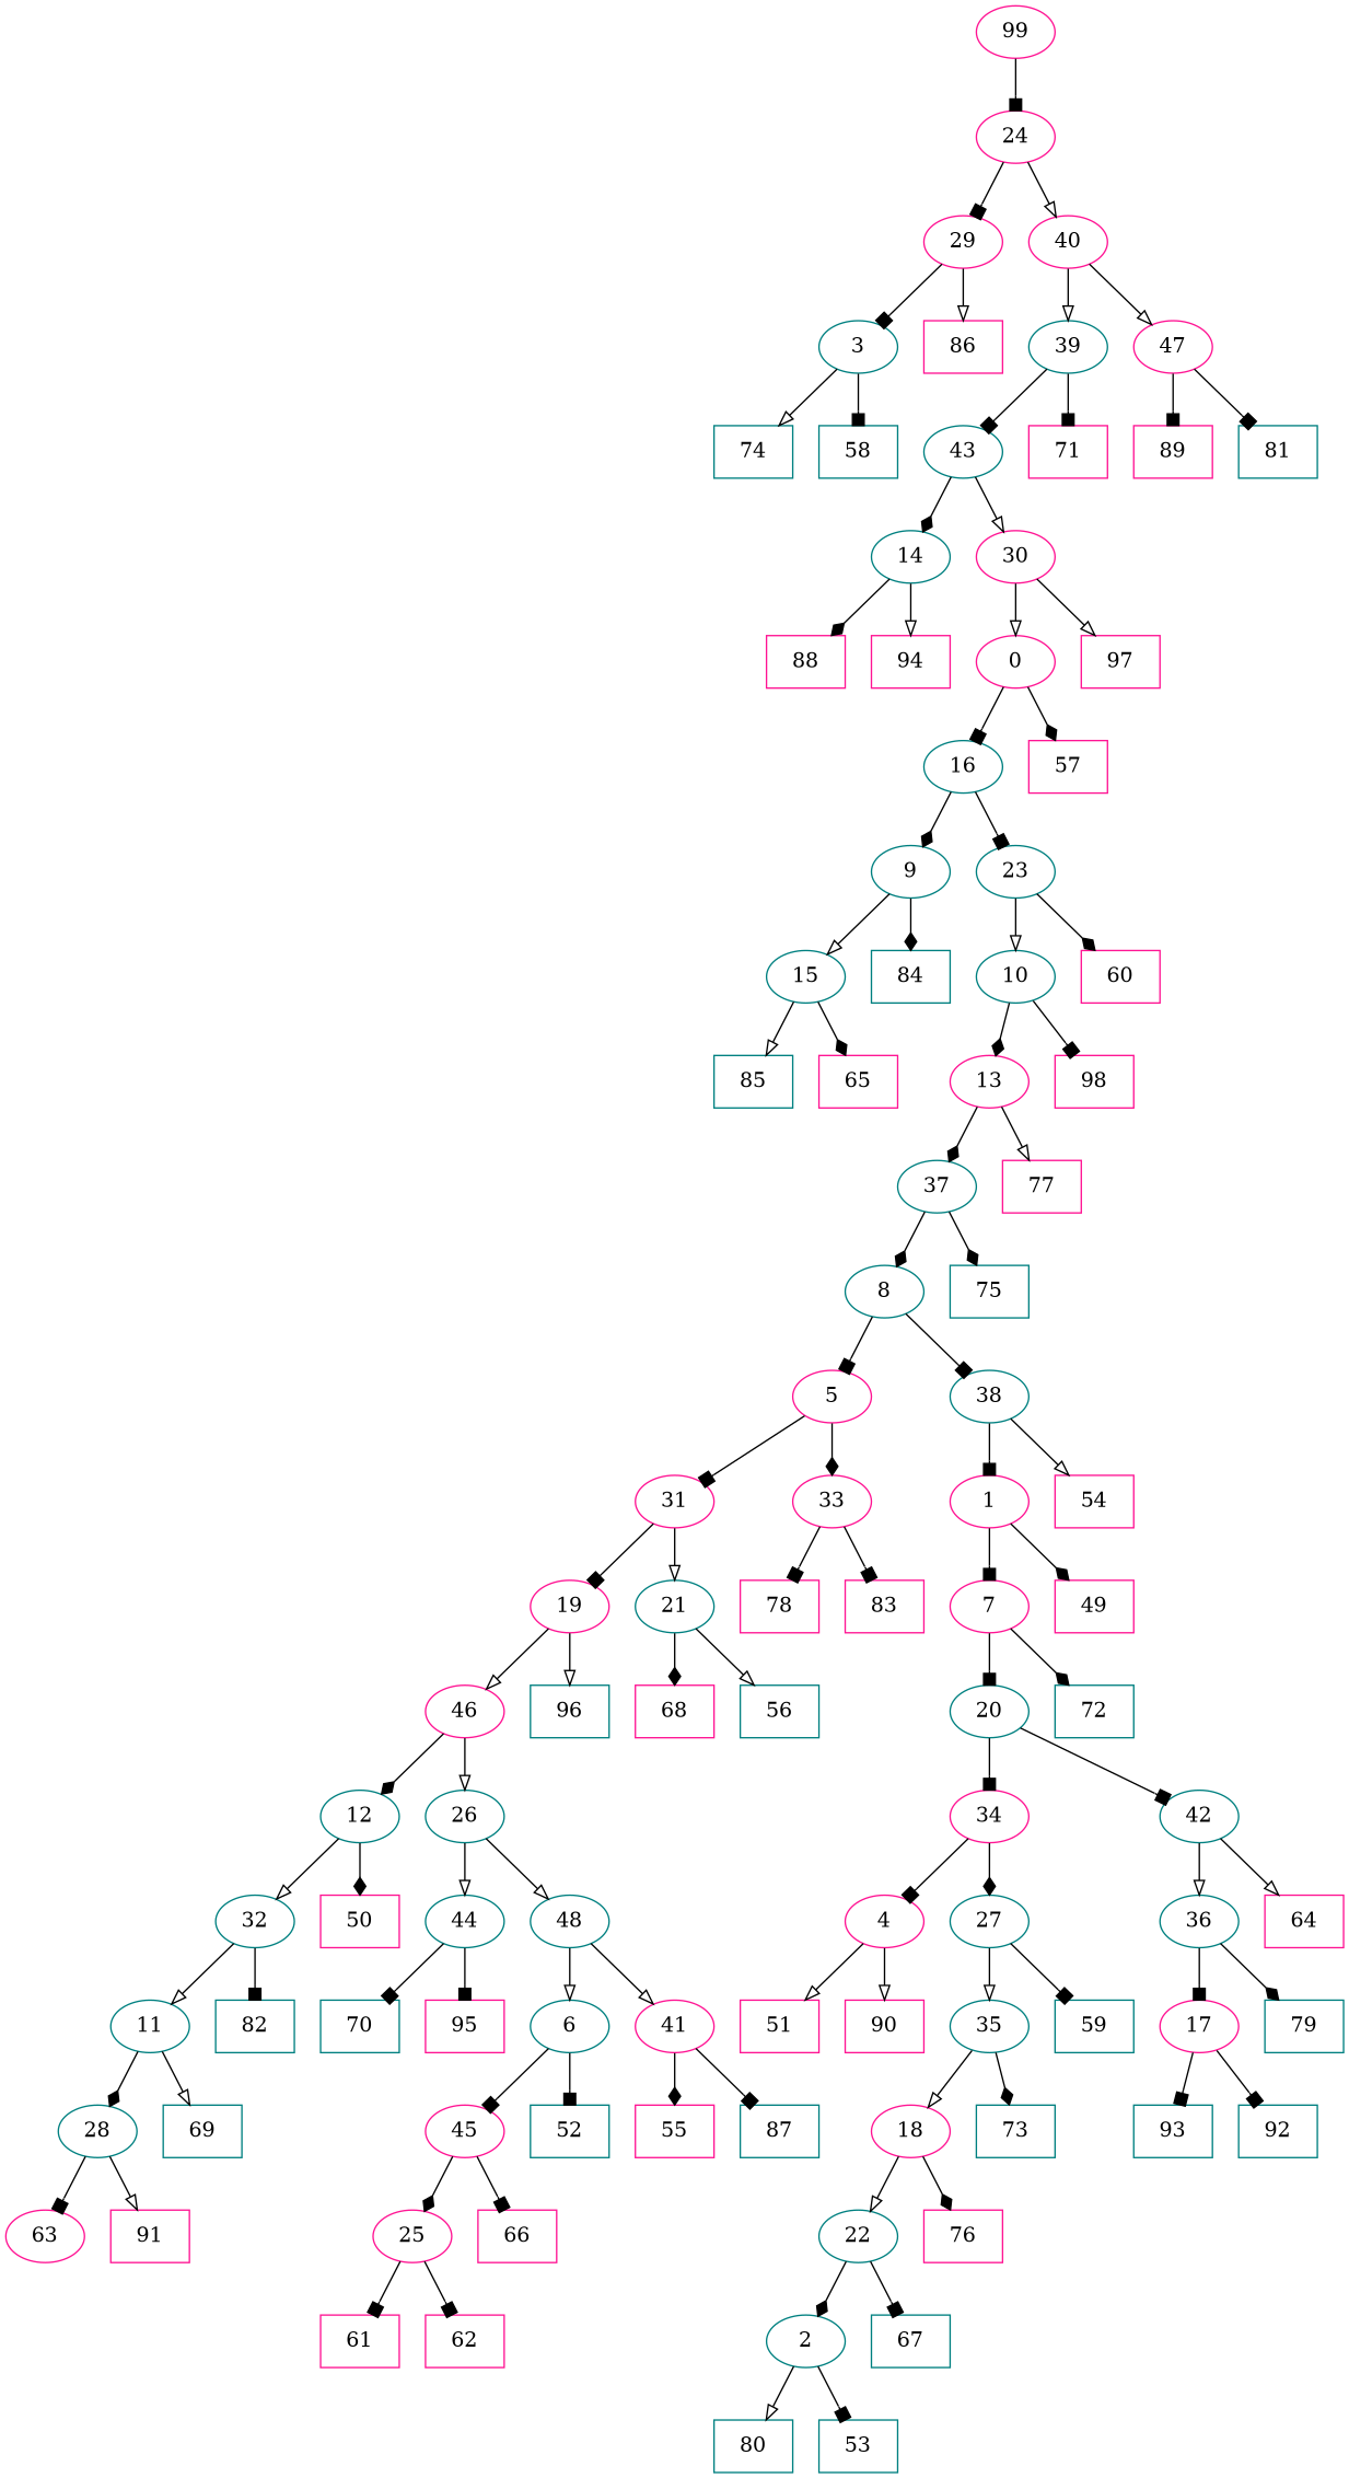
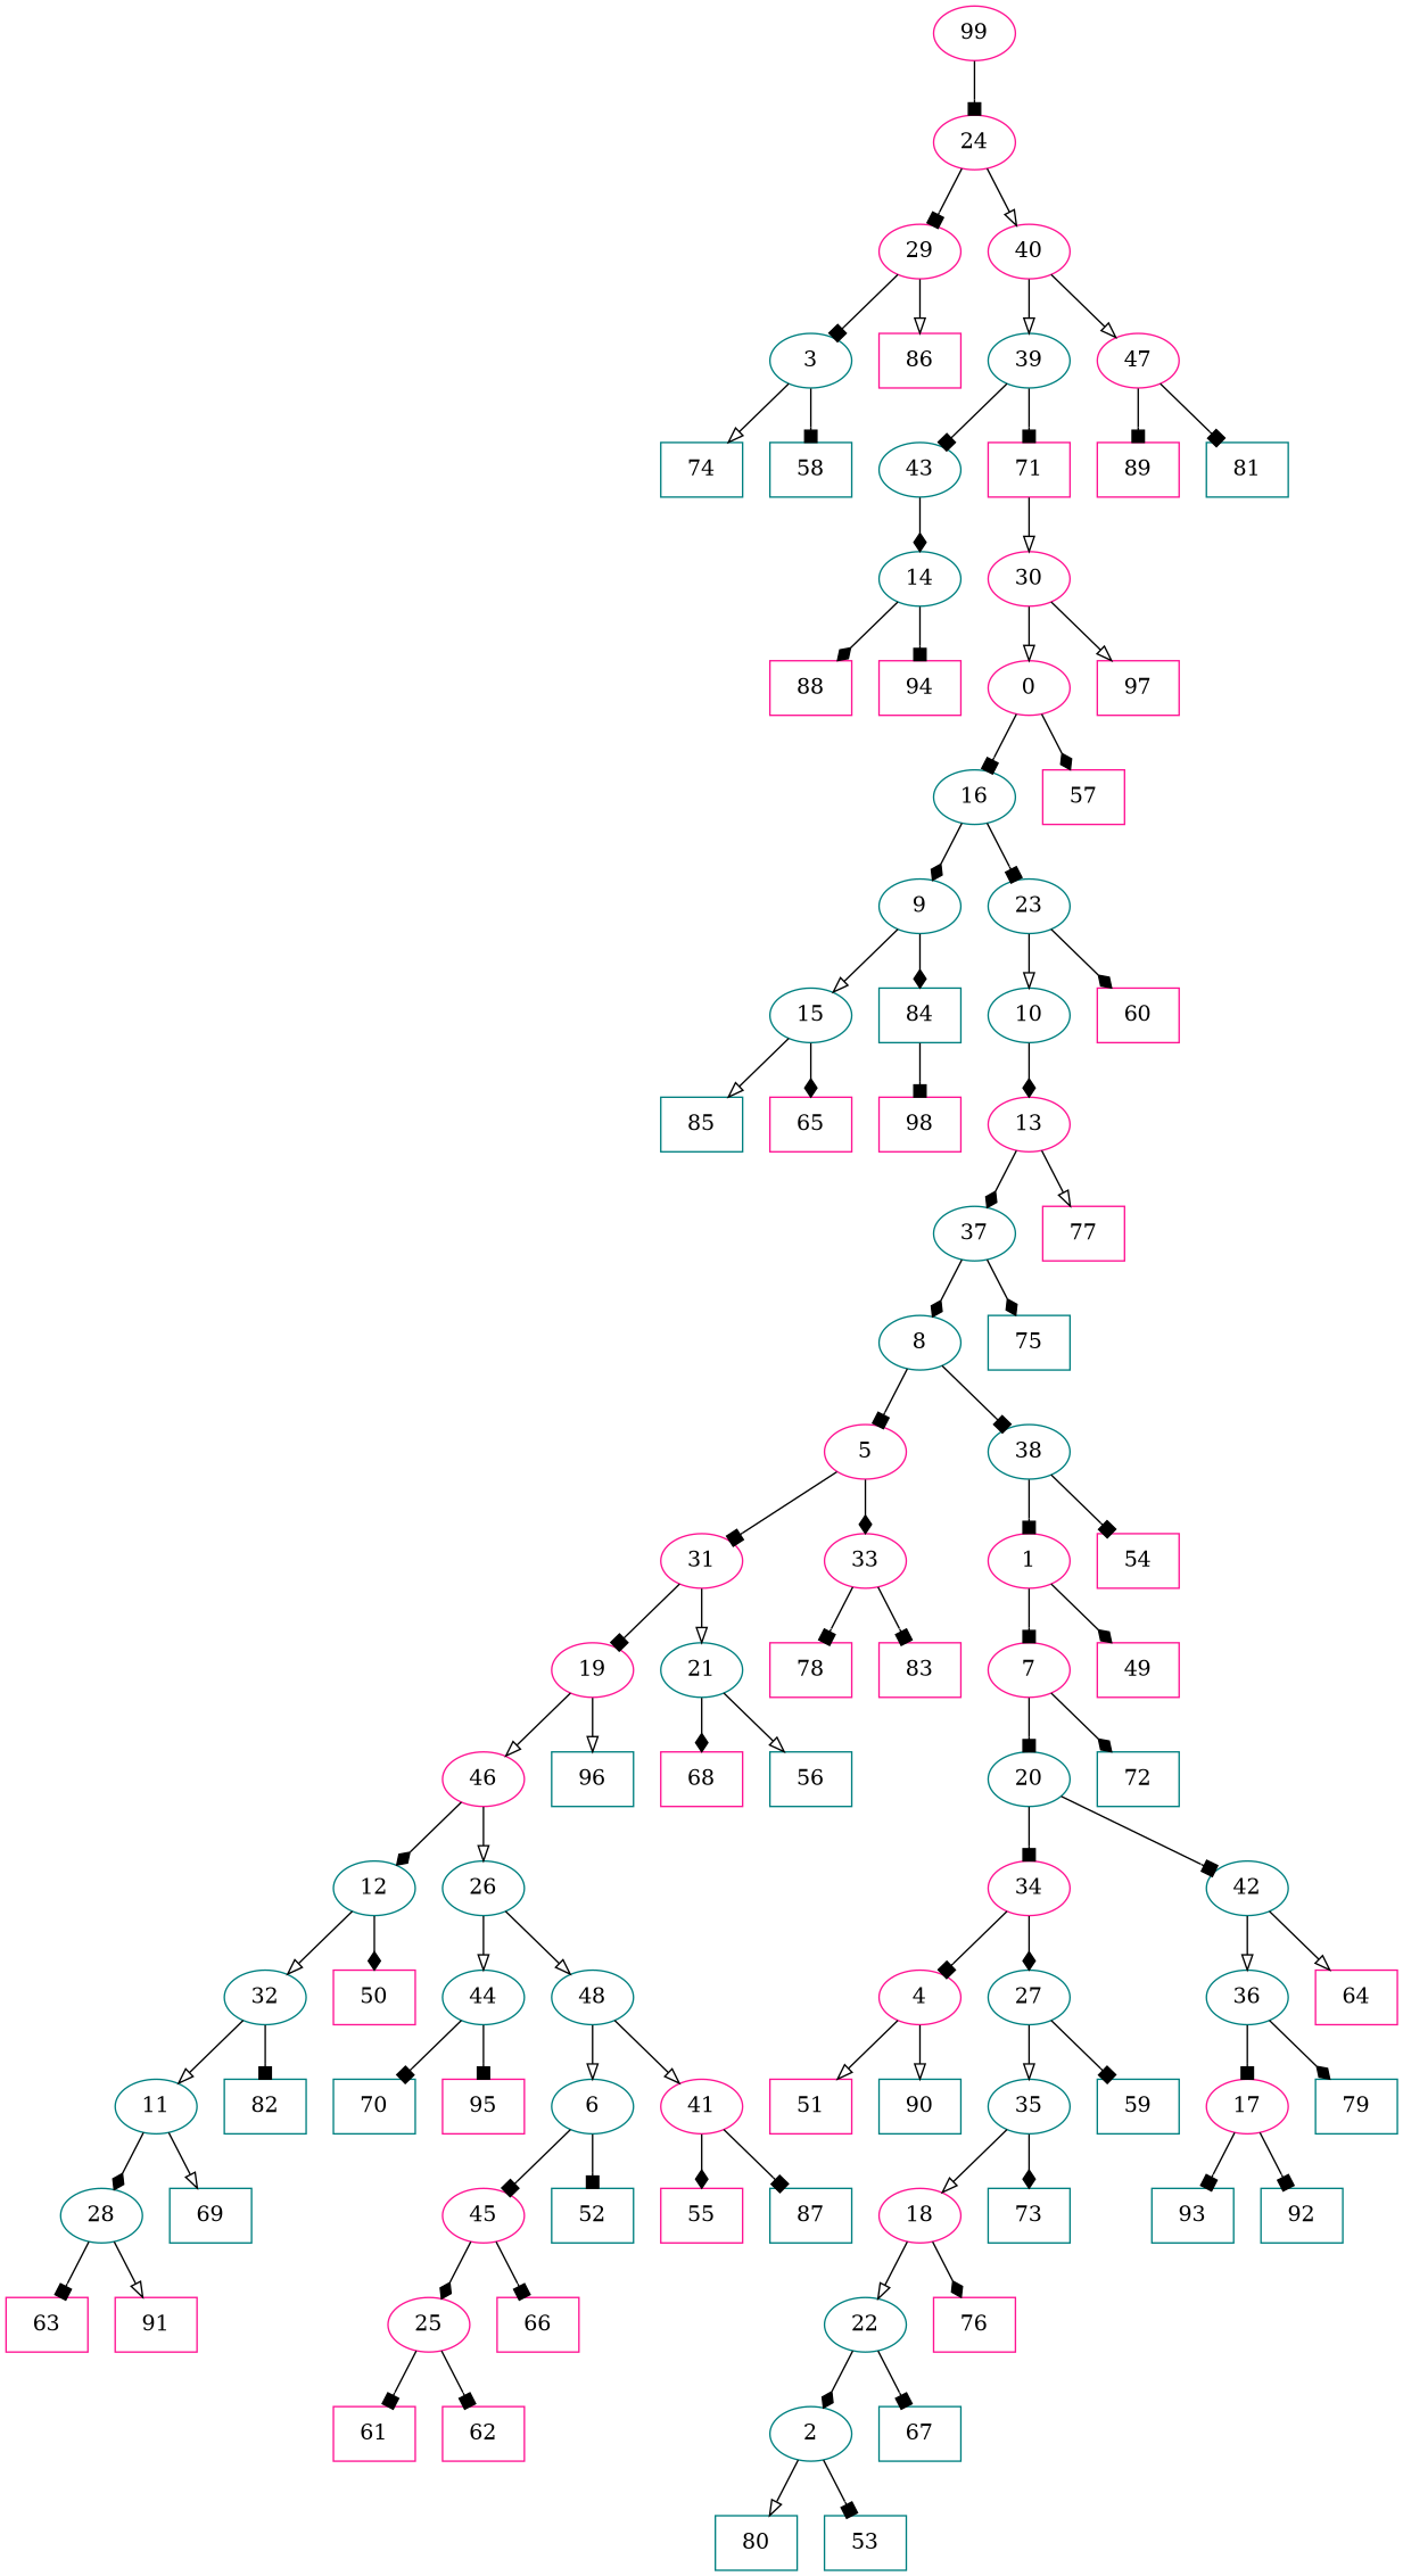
  digraph {
    node [color=deeppink]
    edge [arrowhead=box]
    n1 [label=0]
    n2 [color=teal label=16]
    n3 [label=57 shape=box]
    n4 [color=teal label=9]
    n5 [color=teal label=23]
    n6 [label=1]
    n7 [label=7]
    n8 [label=49 shape=box]
    n9 [color=teal label=20]
    n10 [color=teal label=72 shape=box]
    n11 [color=teal label=2]
    n12 [color=teal label=80 shape=box]
    n13 [color=teal label=53 shape=box]
    n14 [color=teal label=3]
    n15 [color=teal label=74 shape=box]
    n16 [color=teal label=58 shape=box]
    n17 [label=4]
    n18 [label=51 shape=box]
-   n19 [label=90 shape=box]
+   n19 [color=teal label=90 shape=box]
    n20 [label=5]
    n21 [label=31]
    n22 [label=33]
    n23 [label=19]
    n24 [color=teal label=21]
    n25 [label=78 shape=box]
    n26 [label=83 shape=box]
    n27 [color=teal label=6]
    n28 [label=45]
    n29 [color=teal label=52 shape=box]
    n30 [label=25]
    n31 [label=66 shape=box]
    n32 [label=34]
    n33 [color=teal label=42]
    n34 [color=teal label=8]
    n35 [color=teal label=38]
    n36 [label=54 shape=box]
    n37 [color=teal label=15]
    n38 [color=teal label=84 shape=box]
    n39 [color=teal label=85 shape=box]
    n40 [label=65 shape=box]
    n41 [color=teal label=10]
    n42 [label=13]
    n43 [label=98 shape=box]
    n44 [color=teal label=37]
    n45 [label=77 shape=box]
    n46 [color=teal label=11]
    n47 [color=teal label=28]
    n48 [color=teal label=69 shape=box]
-   n49 [label=63 shape=ellipse]
+   n49 [label=63 shape=box]
    n50 [label=91 shape=box]
    n51 [color=teal label=12]
    n52 [color=teal label=32]
    n53 [label=50 shape=box]
    n54 [color=teal label=82 shape=box]
    n55 [color=teal label=75 shape=box]
    n56 [color=teal label=14]
    n57 [label=88 shape=box]
    n58 [label=94 shape=box]
    n59 [label=60 shape=box]
    n60 [label=17]
    n61 [color=teal label=93 shape=box]
    n62 [color=teal label=92 shape=box]
    n63 [label=18]
    n64 [color=teal label=22]
    n65 [label=76 shape=box]
    n66 [color=teal label=67 shape=box]
    n67 [label=46]
    n68 [color=teal label=96 shape=box]
    n69 [color=teal label=26]
    n70 [color=teal label=27]
    n71 [color=teal label=36]
    n72 [label=64 shape=box]
    n73 [label=68 shape=box]
    n74 [color=teal label=56 shape=box]
    n75 [label=24]
    n76 [label=29]
    n77 [label=40]
    n78 [label=86 shape=box]
    n79 [color=teal label=39]
    n80 [label=47]
    n81 [label=61 shape=box]
    n82 [label=62 shape=box]
    n83 [color=teal label=44]
    n84 [color=teal label=48]
    n85 [color=teal label=70 shape=box]
    n86 [label=95 shape=box]
    n87 [label=41]
    n88 [color=teal label=35]
    n89 [color=teal label=59 shape=box]
    n90 [color=teal label=73 shape=box]
    n91 [label=30]
    n92 [label=97 shape=box]
    n93 [color=teal label=79 shape=box]
    n94 [color=teal label=43]
    n95 [label=71 shape=box]
    n96 [label=89 shape=box]
    n97 [color=teal label=81 shape=box]
    n98 [label=55 shape=box]
    n99 [color=teal label=87 shape=box]
    n100 [label=99]
    n1 -> n2
    n1 -> n3 [arrowhead=diamond]
    n2 -> n4 [arrowhead=diamond]
    n2 -> n5
    n4 -> n37 [arrowhead=onormal]
    n4 -> n38 [arrowhead=diamond]
    n5 -> n41 [arrowhead=onormal]
    n5 -> n59 [arrowhead=diamond]
    n6 -> n7
    n6 -> n8 [arrowhead=diamond]
    n7 -> n9
    n7 -> n10 [arrowhead=diamond]
    n9 -> n32
    n9 -> n33
    n11 -> n12 [arrowhead=onormal]
    n11 -> n13
    n14 -> n15 [arrowhead=onormal]
    n14 -> n16
    n17 -> n18 [arrowhead=onormal]
    n17 -> n19 [arrowhead=onormal]
    n20 -> n21
    n20 -> n22 [arrowhead=diamond]
    n21 -> n23
    n21 -> n24 [arrowhead=onormal]
    n22 -> n25
    n22 -> n26
    n23 -> n67 [arrowhead=onormal]
    n23 -> n68 [arrowhead=onormal]
    n24 -> n73 [arrowhead=diamond]
    n24 -> n74 [arrowhead=onormal]
    n27 -> n28
    n27 -> n29
    n28 -> n30 [arrowhead=diamond]
    n28 -> n31
    n30 -> n81
    n30 -> n82
    n32 -> n17
    n32 -> n70 [arrowhead=diamond]
    n33 -> n71 [arrowhead=onormal]
    n33 -> n72 [arrowhead=onormal]
    n34 -> n20
    n34 -> n35
    n35 -> n6
-   n35 -> n36 [arrowhead=onormal]
+   n35 -> n36
    n37 -> n39 [arrowhead=onormal]
    n37 -> n40 [arrowhead=diamond]
    n41 -> n42 [arrowhead=diamond]
-   n41 -> n43
+   n38 -> n43
    n42 -> n44 [arrowhead=diamond]
    n42 -> n45 [arrowhead=onormal]
    n44 -> n34 [arrowhead=diamond]
    n44 -> n55 [arrowhead=diamond]
    n46 -> n47 [arrowhead=diamond]
    n46 -> n48 [arrowhead=onormal]
    n47 -> n49
    n47 -> n50 [arrowhead=onormal]
    n51 -> n52 [arrowhead=onormal]
    n51 -> n53 [arrowhead=diamond]
    n52 -> n46 [arrowhead=onormal]
    n52 -> n54
    n56 -> n57 [arrowhead=diamond]
-   n56 -> n58 [arrowhead=onormal]
+   n56 -> n58
    n60 -> n61
    n60 -> n62
    n63 -> n64 [arrowhead=onormal]
    n63 -> n65 [arrowhead=diamond]
    n64 -> n11 [arrowhead=diamond]
    n64 -> n66
    n67 -> n51 [arrowhead=diamond]
    n67 -> n69 [arrowhead=onormal]
    n69 -> n83 [arrowhead=onormal]
    n69 -> n84 [arrowhead=onormal]
    n70 -> n88 [arrowhead=onormal]
    n70 -> n89
    n71 -> n60
    n71 -> n93 [arrowhead=diamond]
    n75 -> n76
    n75 -> n77 [arrowhead=onormal]
    n76 -> n14
    n76 -> n78 [arrowhead=onormal]
    n77 -> n79 [arrowhead=onormal]
    n77 -> n80 [arrowhead=onormal]
    n79 -> n94
    n79 -> n95
    n80 -> n96
    n80 -> n97
    n83 -> n85
    n83 -> n86
    n84 -> n27 [arrowhead=onormal]
    n84 -> n87 [arrowhead=onormal]
    n87 -> n98 [arrowhead=diamond]
    n87 -> n99
    n88 -> n63 [arrowhead=onormal]
    n88 -> n90 [arrowhead=diamond]
    n91 -> n1 [arrowhead=onormal]
    n91 -> n92 [arrowhead=onormal]
    n94 -> n56 [arrowhead=diamond]
-   n94 -> n91 [arrowhead=onormal]
+   n95 -> n91 [arrowhead=onormal]
    n100 -> n75
  }
